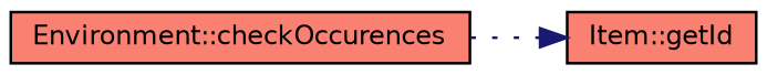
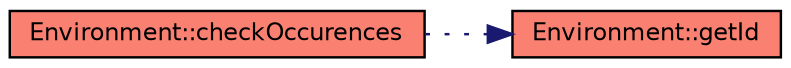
  digraph {
    rankdir=LR
    node [color=black fillcolor=salmon fontname=Helvetica fontsize=10 shape=record style=filled]
    n1 [fontcolor=black height=0.2 label="Environment::checkOccurences" width=0.4]
-   n2 [height=0.2 label="Item::getId" width=0.4]
+   n2 [height=0.2 label="Environment::getId" width=0.4]
    n1 -> n2 [color=midnightblue fontname=Helvetica fontsize=10 labelfontname=Helvetica labelfontsize=10 style=dotted]
  }
